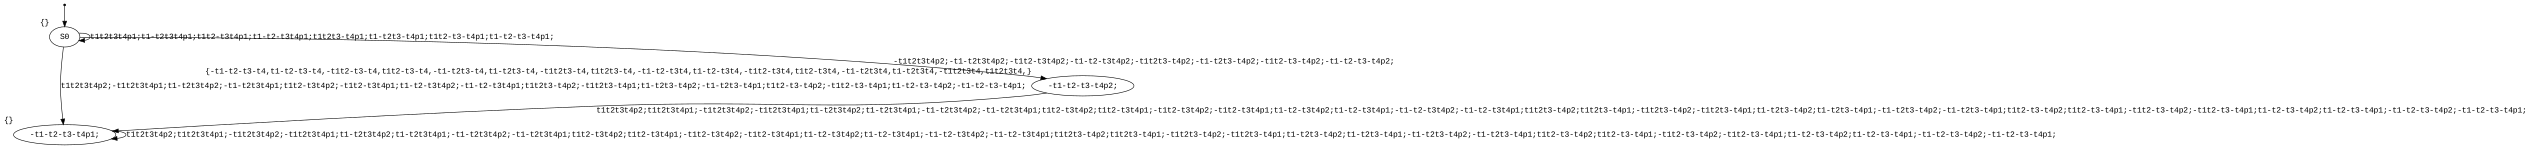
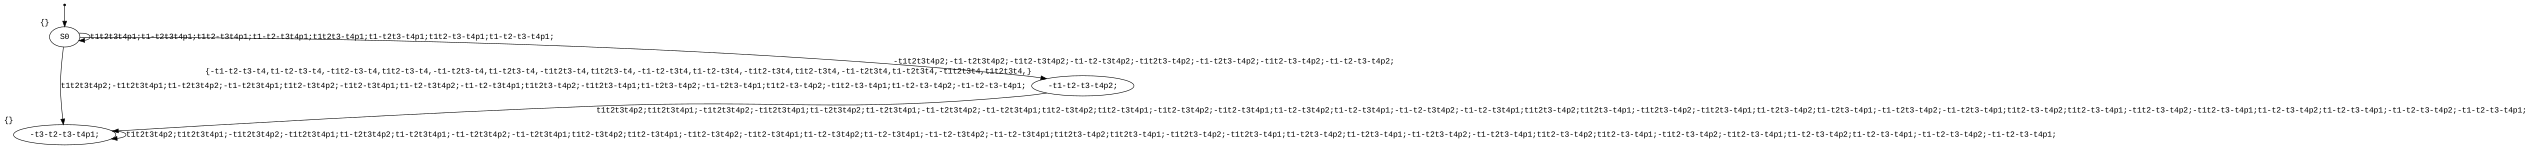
  digraph {
    fontname="Liberation Mono"
    node [fontname="Liberation Mono" xlabel="{}"]
    edge [fontname="Liberation Mono"]
    Initial [shape=point xlabel=""]
    S0
-   n3 [label="-t1-t2-t3-t4p1;"]
+   n3 [label="-t3-t2-t3-t4p1;"]
    n4 [label="-t1-t2-t3-t4p2;" xlabel="{-t1-t2-t3-t4,t1-t2-t3-t4,-t1t2-t3-t4,t1t2-t3-t4,-t1-t2t3-t4,t1-t2t3-t4,-t1t2t3-t4,t1t2t3-t4,-t1-t2-t3t4,t1-t2-t3t4,-t1t2-t3t4,t1t2-t3t4,-t1-t2t3t4,t1-t2t3t4,-t1t2t3t4,t1t2t3t4,}"]
    Initial -> S0
    S0 -> S0 [label="t1t2t3t4p1;t1-t2t3t4p1;t1t2-t3t4p1;t1-t2-t3t4p1;t1t2t3-t4p1;t1-t2t3-t4p1;t1t2-t3-t4p1;t1-t2-t3-t4p1;"]
    S0 -> n3 [label="t1t2t3t4p2;-t1t2t3t4p1;t1-t2t3t4p2;-t1-t2t3t4p1;t1t2-t3t4p2;-t1t2-t3t4p1;t1-t2-t3t4p2;-t1-t2-t3t4p1;t1t2t3-t4p2;-t1t2t3-t4p1;t1-t2t3-t4p2;-t1-t2t3-t4p1;t1t2-t3-t4p2;-t1t2-t3-t4p1;t1-t2-t3-t4p2;-t1-t2-t3-t4p1;"]
    S0 -> n4 [label="-t1t2t3t4p2;-t1-t2t3t4p2;-t1t2-t3t4p2;-t1-t2-t3t4p2;-t1t2t3-t4p2;-t1-t2t3-t4p2;-t1t2-t3-t4p2;-t1-t2-t3-t4p2;"]
    n3 -> n3 [label="t1t2t3t4p2;t1t2t3t4p1;-t1t2t3t4p2;-t1t2t3t4p1;t1-t2t3t4p2;t1-t2t3t4p1;-t1-t2t3t4p2;-t1-t2t3t4p1;t1t2-t3t4p2;t1t2-t3t4p1;-t1t2-t3t4p2;-t1t2-t3t4p1;t1-t2-t3t4p2;t1-t2-t3t4p1;-t1-t2-t3t4p2;-t1-t2-t3t4p1;t1t2t3-t4p2;t1t2t3-t4p1;-t1t2t3-t4p2;-t1t2t3-t4p1;t1-t2t3-t4p2;t1-t2t3-t4p1;-t1-t2t3-t4p2;-t1-t2t3-t4p1;t1t2-t3-t4p2;t1t2-t3-t4p1;-t1t2-t3-t4p2;-t1t2-t3-t4p1;t1-t2-t3-t4p2;t1-t2-t3-t4p1;-t1-t2-t3-t4p2;-t1-t2-t3-t4p1;"]
    n4 -> n3 [label="t1t2t3t4p2;t1t2t3t4p1;-t1t2t3t4p2;-t1t2t3t4p1;t1-t2t3t4p2;t1-t2t3t4p1;-t1-t2t3t4p2;-t1-t2t3t4p1;t1t2-t3t4p2;t1t2-t3t4p1;-t1t2-t3t4p2;-t1t2-t3t4p1;t1-t2-t3t4p2;t1-t2-t3t4p1;-t1-t2-t3t4p2;-t1-t2-t3t4p1;t1t2t3-t4p2;t1t2t3-t4p1;-t1t2t3-t4p2;-t1t2t3-t4p1;t1-t2t3-t4p2;t1-t2t3-t4p1;-t1-t2t3-t4p2;-t1-t2t3-t4p1;t1t2-t3-t4p2;t1t2-t3-t4p1;-t1t2-t3-t4p2;-t1t2-t3-t4p1;t1-t2-t3-t4p2;t1-t2-t3-t4p1;-t1-t2-t3-t4p2;-t1-t2-t3-t4p1;"]
  }
